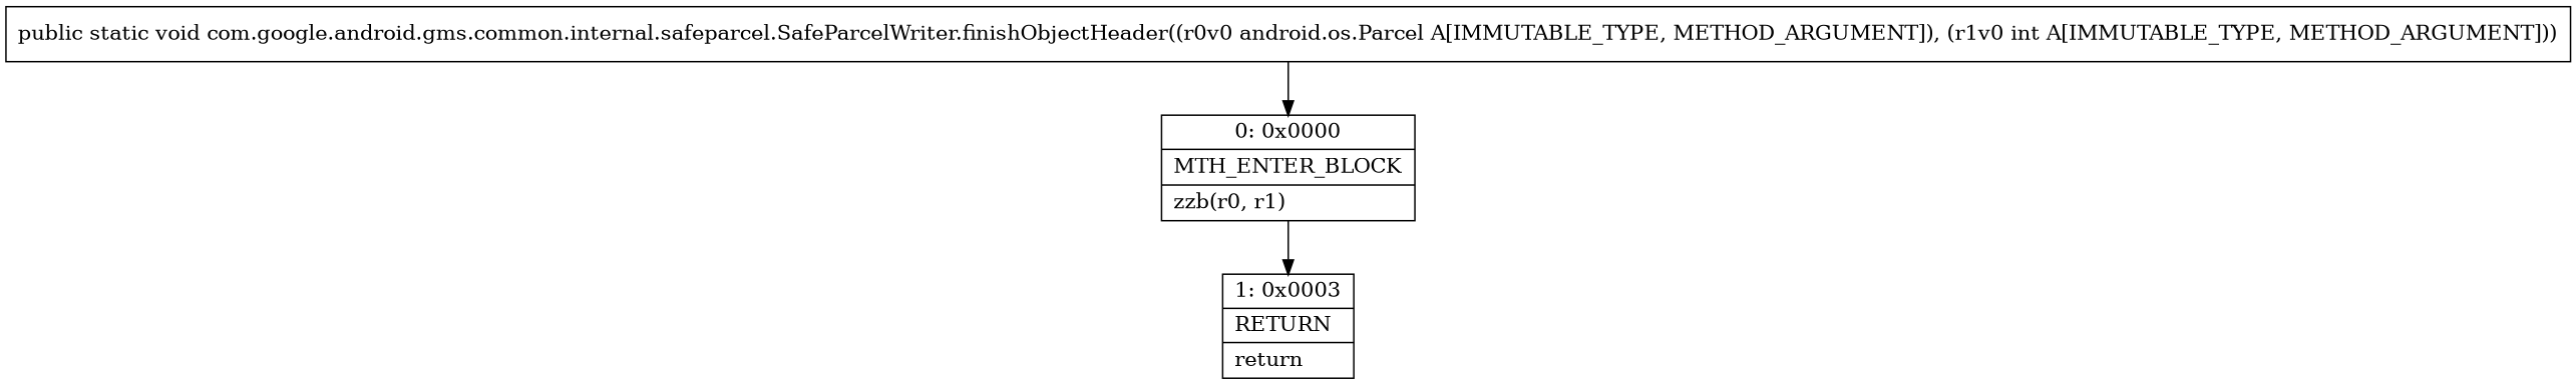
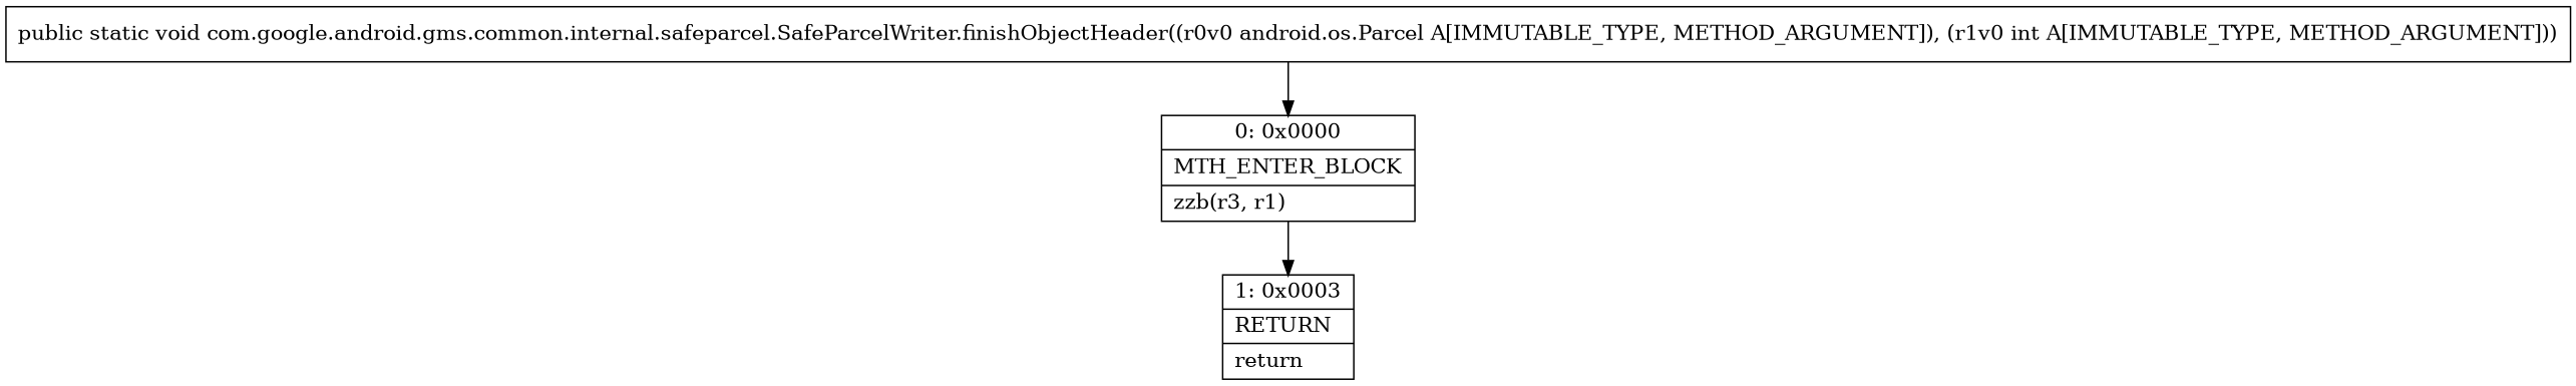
  digraph {
    node [shape=record]
-   n1 [label="{0\:\ 0x0000|MTH_ENTER_BLOCK\l|zzb(r0, r1)\l}"]
+   n1 [label="{0\:\ 0x0000|MTH_ENTER_BLOCK\l|zzb(r3, r1)\l}"]
    n2 [label="{1\:\ 0x0003|RETURN\l|return\l}"]
    n3 [label="{public static void com.google.android.gms.common.internal.safeparcel.SafeParcelWriter.finishObjectHeader((r0v0 android.os.Parcel A[IMMUTABLE_TYPE, METHOD_ARGUMENT]), (r1v0 int A[IMMUTABLE_TYPE, METHOD_ARGUMENT])) }"]
    n1 -> n2
    n3 -> n1
  }
